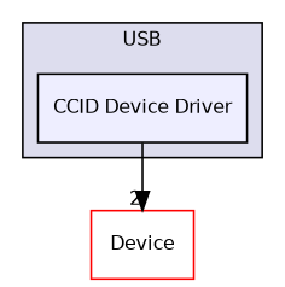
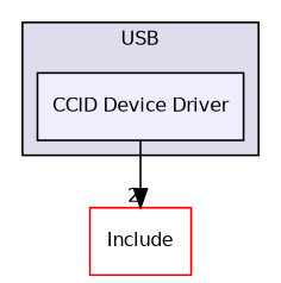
  digraph {
    compound=true
    node [fontname=Helvetica fontsize=10 shape=box style=filled]
    n1 [fillcolor="#eeeeff" label="CCID Device Driver" pencolor=black]
-   n2 [color=red fillcolor=white label=Device]
+   n2 [color=red fillcolor=white label=Include]
    subgraph cluster_1 {
      bgcolor="#ddddee"
      fontname=Helvetica
      fontsize=10
      label=USB
      pencolor=black
      n1
    }
    n1 -> n2 [headlabel=2 labeldistance=1.5 labelfontname=Helvetica labelfontsize=10]
  }
